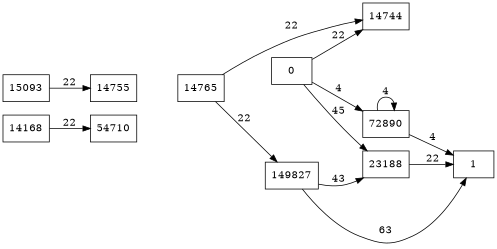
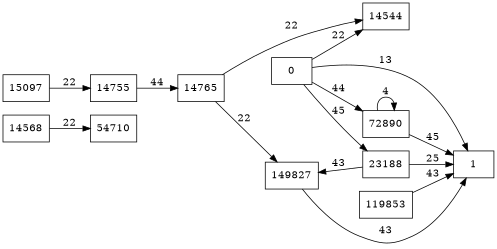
  digraph {
    rankdir=LR
    node [shape=rectangle]
    n1 [label=54710]
-   14568 [label=14168]
+   14568
    14755
    14765
-   15093
-   14544 [label=14744]
+   15093 [label=15097]
+   14544
    149827
    23188
    1
    n10 [label=72890]
+   119853
    0
    14568 -> n1 [label=22]
+   14755 -> 14765 [label=44]
    14765 -> 14544 [label=22]
    14765 -> 149827 [label=22]
    15093 -> 14755 [label=22]
-   149827 -> 1 [label=63]
-   149827 -> 23188 [label=43]
-   23188 -> 1 [label=22]
-   n10 -> 1 [label=4]
+   149827 -> 1 [label=43]
+   23188 -> 149827 [label=43]
+   23188 -> 1 [label=25]
+   n10 -> 1 [label=45]
    n10 -> n10 [label=4]
+   119853 -> 1 [label=43]
    0 -> 14544 [label=22]
    0 -> 23188 [label=45]
-   0 -> n10 [label=4]
+   0 -> 1 [label=13]
+   0 -> n10 [label=44]
  }
